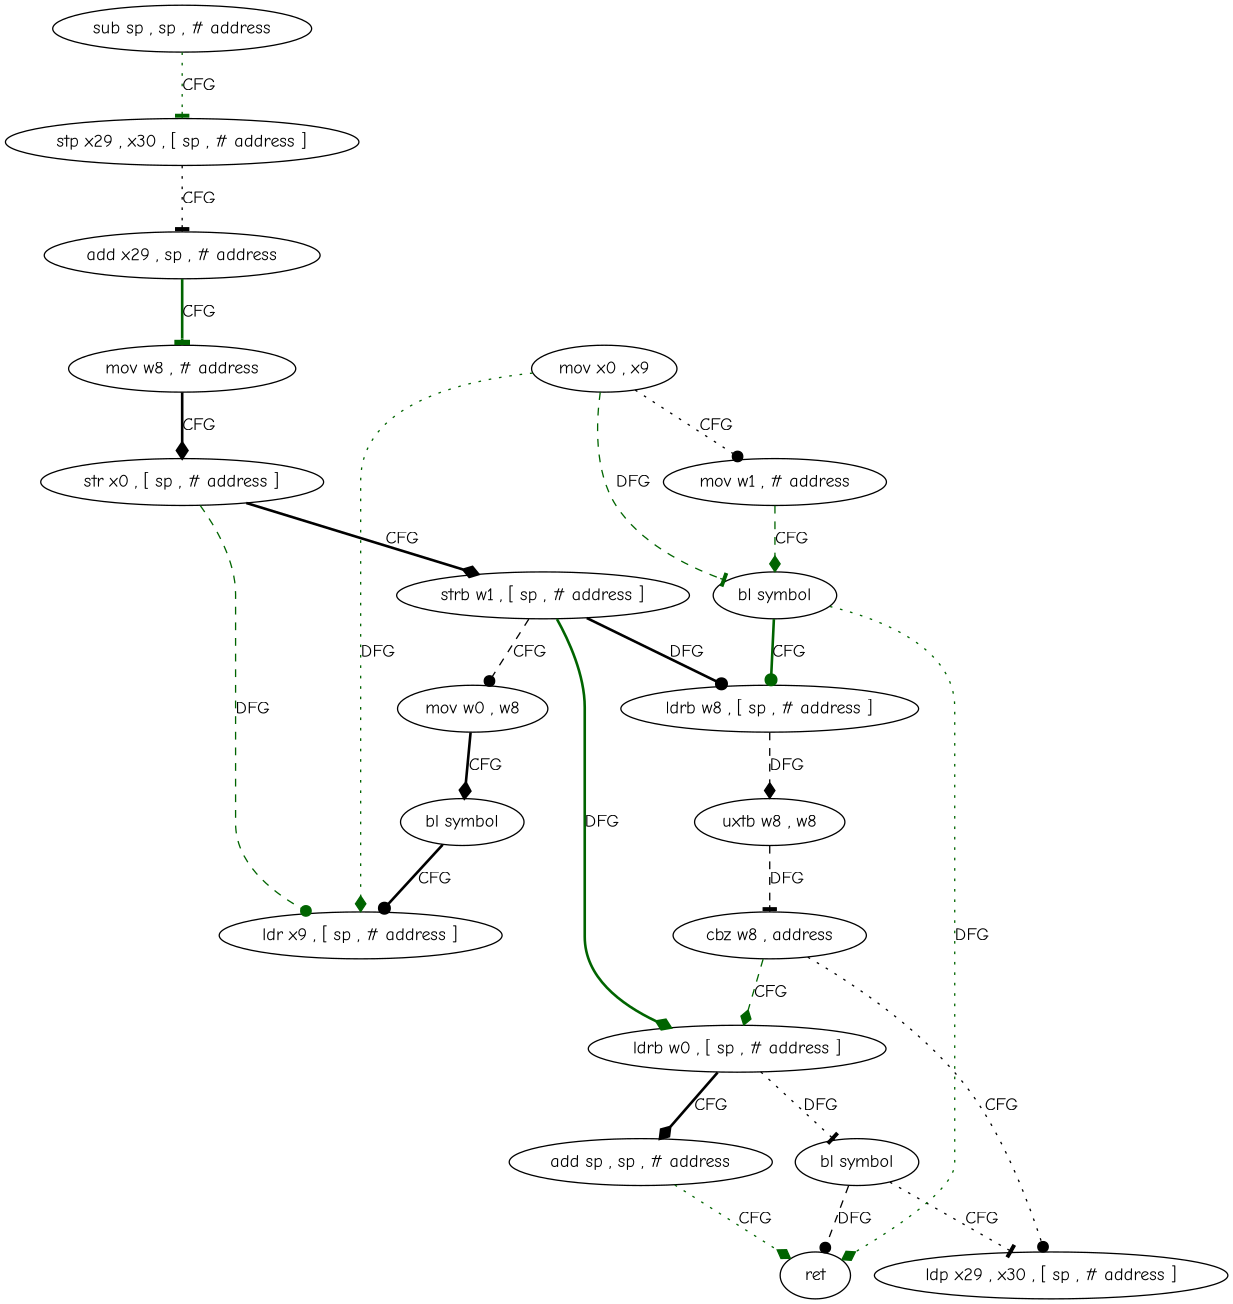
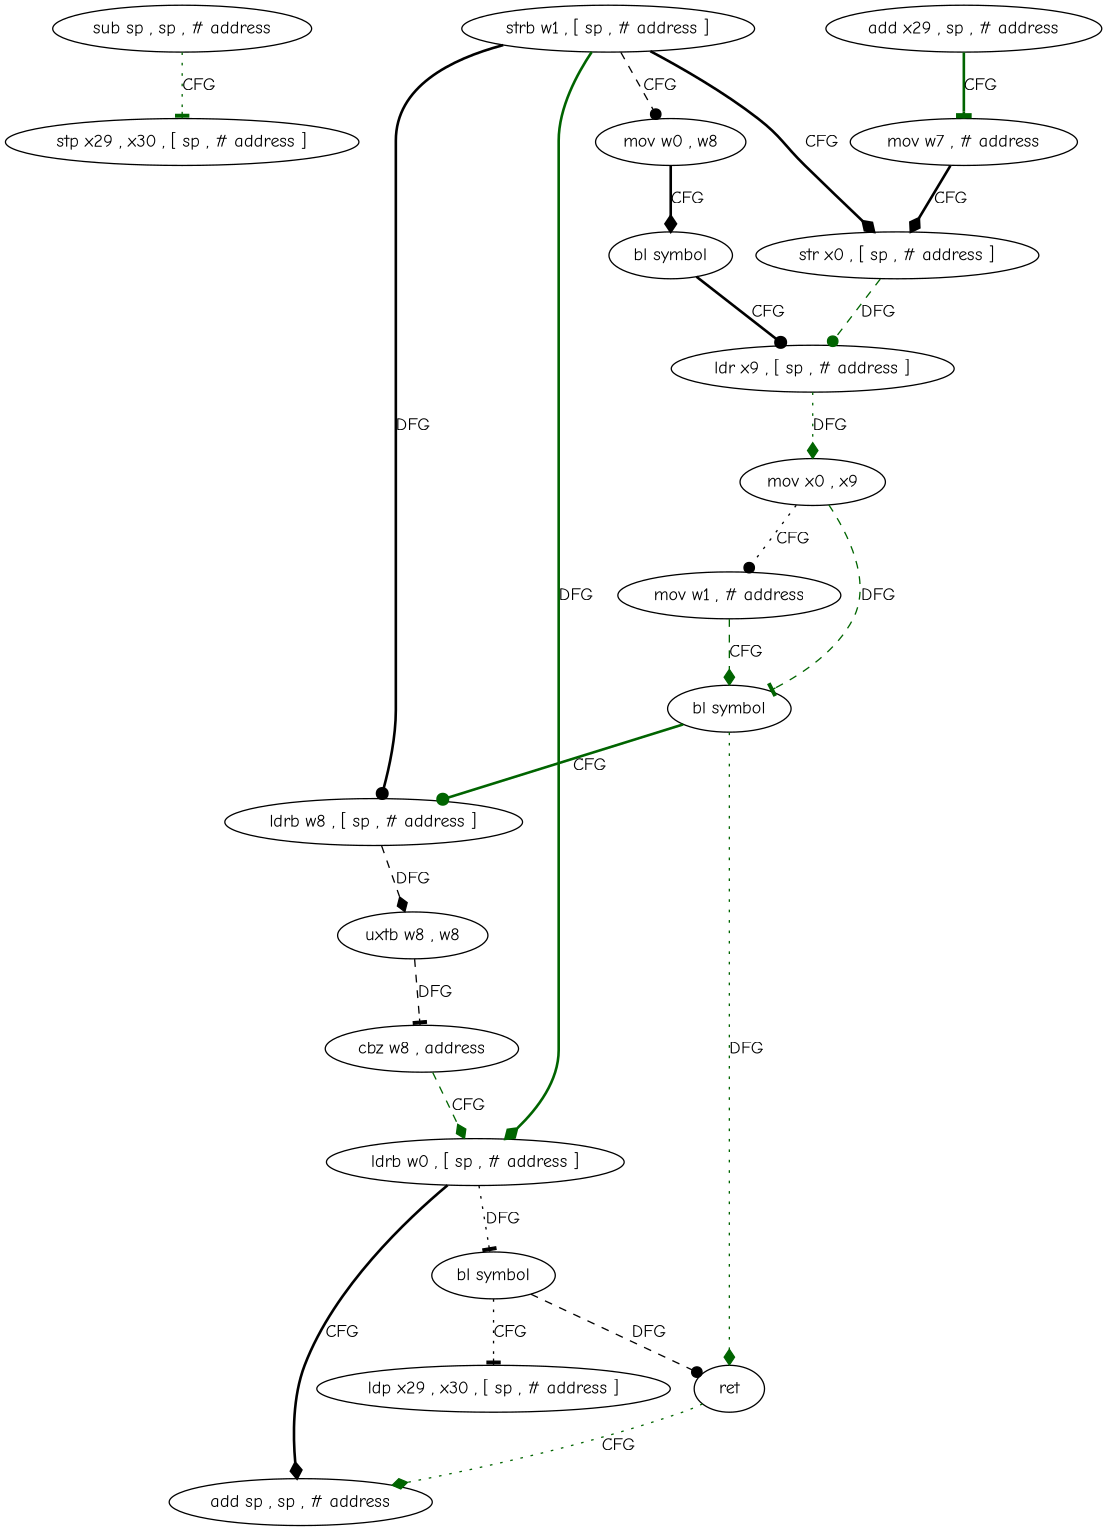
  digraph {
    fontname="Comic Neue"
    node [fontname="Comic Neue"]
    edge [arrowhead=diamond color=black fontname="Comic Neue" style=dotted]
    n1 [label="sub sp , sp , # address"]
    n2 [label="stp x29 , x30 , [ sp , # address ]"]
    n3 [label="add x29 , sp , # address"]
-   n4 [label="mov w8 , # address"]
+   n4 [label="mov w7 , # address"]
    n5 [label="str x0 , [ sp , # address ]"]
    n6 [label="strb w1 , [ sp , # address ]"]
    n7 [label="ldr x9 , [ sp , # address ]"]
    n8 [label="mov w0 , w8"]
    n9 [label="ldrb w8 , [ sp , # address ]"]
    n10 [label="ldrb w0 , [ sp , # address ]"]
    n11 [label="mov x0 , x9"]
    n12 [label="bl symbol"]
    n13 [label="uxtb w8 , w8"]
    n14 [label="add sp , sp , # address"]
    n15 [label="bl symbol"]
    n16 [label="mov w1 , # address"]
    n17 [label="bl symbol"]
    n18 [label=ret]
    n19 [label="cbz w8 , address"]
    n20 [label="ldp x29 , x30 , [ sp , # address ]"]
    n1 -> n2 [arrowhead=tee color=darkgreen label=CFG]
-   n2 -> n3 [arrowhead=tee label=CFG]
    n3 -> n4 [arrowhead=tee color=darkgreen label=CFG style=bold]
    n4 -> n5 [label=CFG style=bold]
-   n5 -> n6 [label=CFG style=bold]
+   n6 -> n5 [label=CFG style=bold]
    n5 -> n7 [arrowhead=dot color=darkgreen label=DFG style=dashed]
    n6 -> n8 [arrowhead=dot label=CFG style=dashed]
    n6 -> n9 [arrowhead=dot label=DFG style=bold]
    n6 -> n10 [color=darkgreen label=DFG style=bold]
-   n11 -> n7 [color=darkgreen label=DFG]
+   n7 -> n11 [color=darkgreen label=DFG]
    n8 -> n12 [label=CFG style=bold]
    n9 -> n13 [label=DFG style=dashed]
    n10 -> n14 [label=CFG style=bold]
    n10 -> n15 [arrowhead=tee label=DFG]
    n11 -> n16 [arrowhead=dot label=CFG]
    n11 -> n17 [arrowhead=tee color=darkgreen label=DFG style=dashed]
    n12 -> n7 [arrowhead=dot label=CFG style=bold]
    n13 -> n19 [arrowhead=tee label=DFG style=dashed]
-   n14 -> n18 [color=darkgreen label=CFG]
+   n18 -> n14 [color=darkgreen label=CFG]
    n15 -> n18 [arrowhead=dot label=DFG style=dashed]
    n15 -> n20 [arrowhead=tee label=CFG]
    n16 -> n17 [color=darkgreen label=CFG style=dashed]
    n17 -> n9 [arrowhead=dot color=darkgreen label=CFG style=bold]
    n17 -> n18 [color=darkgreen label=DFG]
    n19 -> n10 [color=darkgreen label=CFG style=dashed]
-   n19 -> n20 [arrowhead=dot label=CFG]
  }
